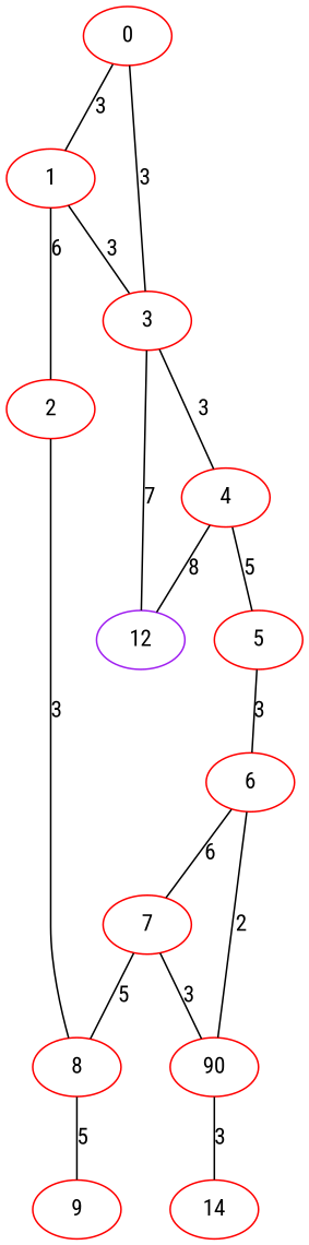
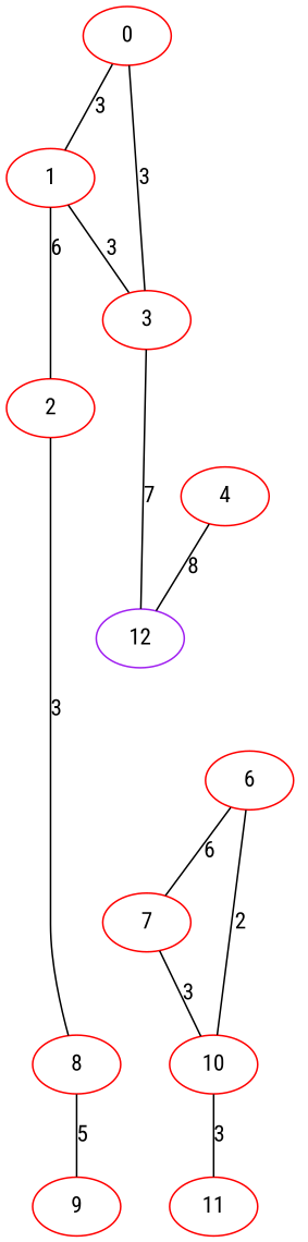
  graph {
    fontname="Roboto Condensed"
    node [color=red fontname="Roboto Condensed" weight=1]
    edge [fontname="Roboto Condensed"]
    0
    1
    3
    2
    4
    12 [color=purple weight=4]
    8
    7
-   10 [label=90]
+   10
    9
-   5
    6
-   11 [label=14]
+   11
    0 -- 1 [label=3]
    0 -- 3 [label=3]
    1 -- 3 [label=3]
    1 -- 2 [label=6]
-   3 -- 4 [label=3]
    3 -- 12 [label=7]
    2 -- 8 [label=3]
    4 -- 12 [label=8]
-   4 -- 5 [label=5]
    8 -- 9 [label=5]
-   7 -- 8 [label=5]
    7 -- 10 [label=3]
    10 -- 11 [label=3]
-   5 -- 6 [label=3]
    6 -- 7 [label=6]
    6 -- 10 [label=2]
  }
